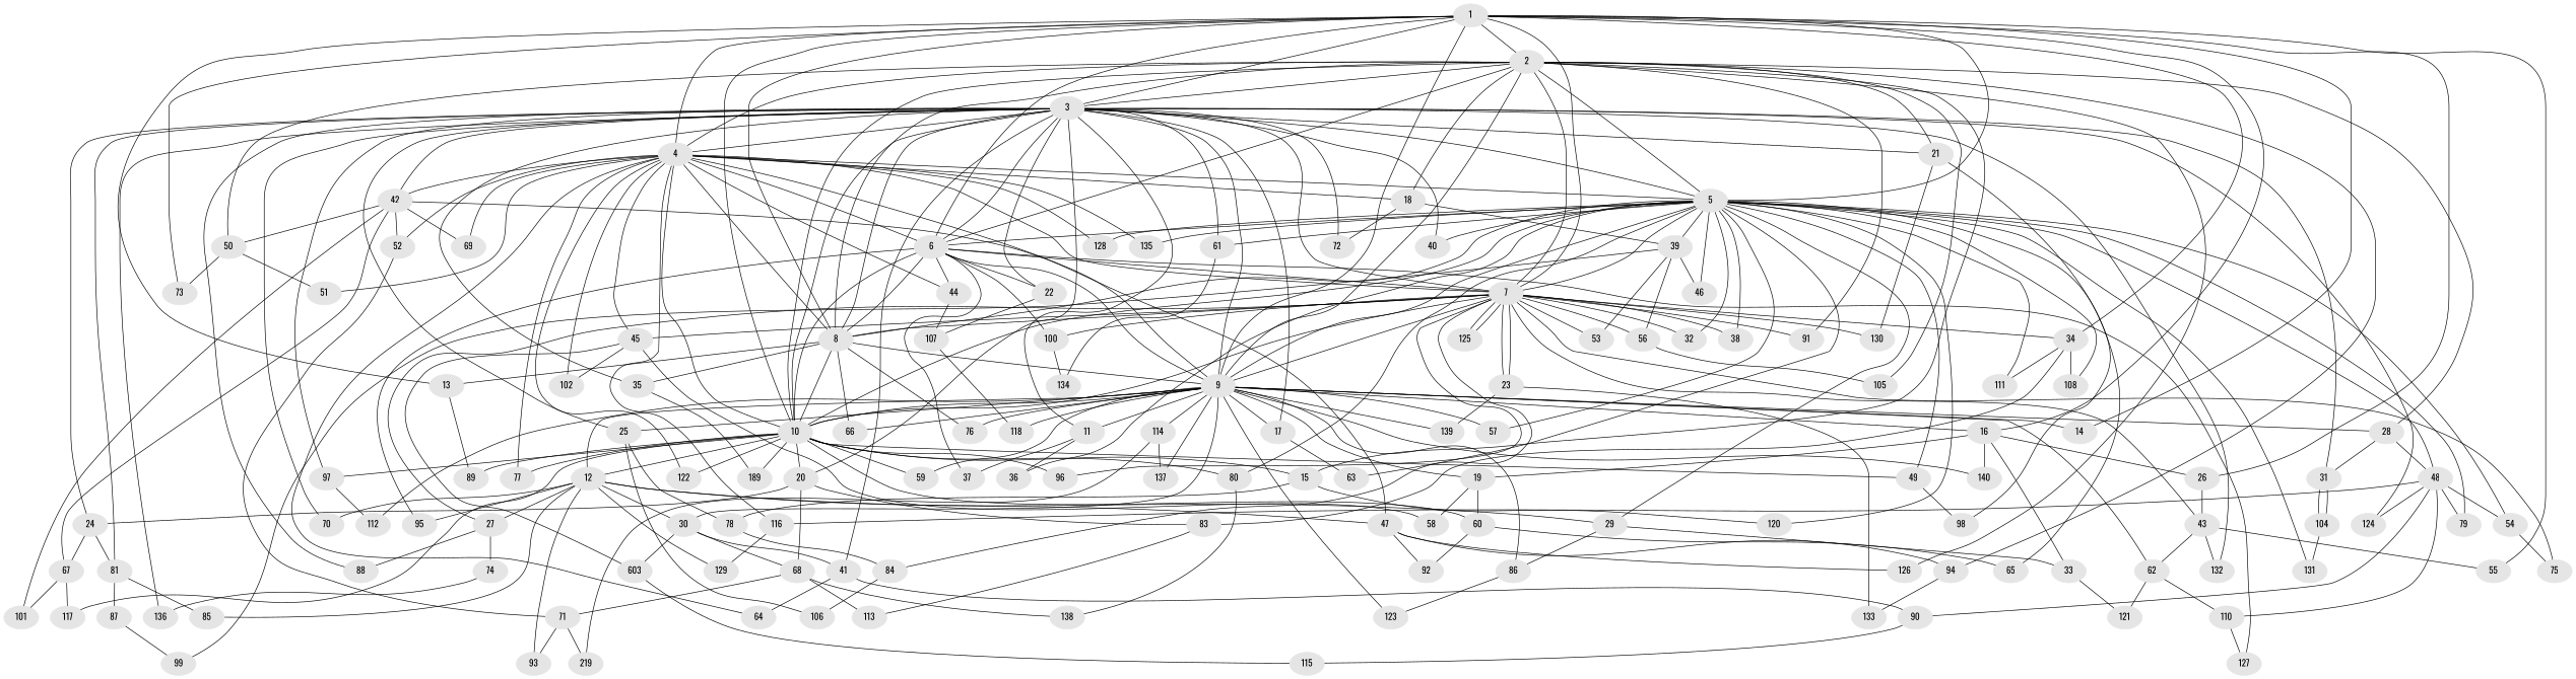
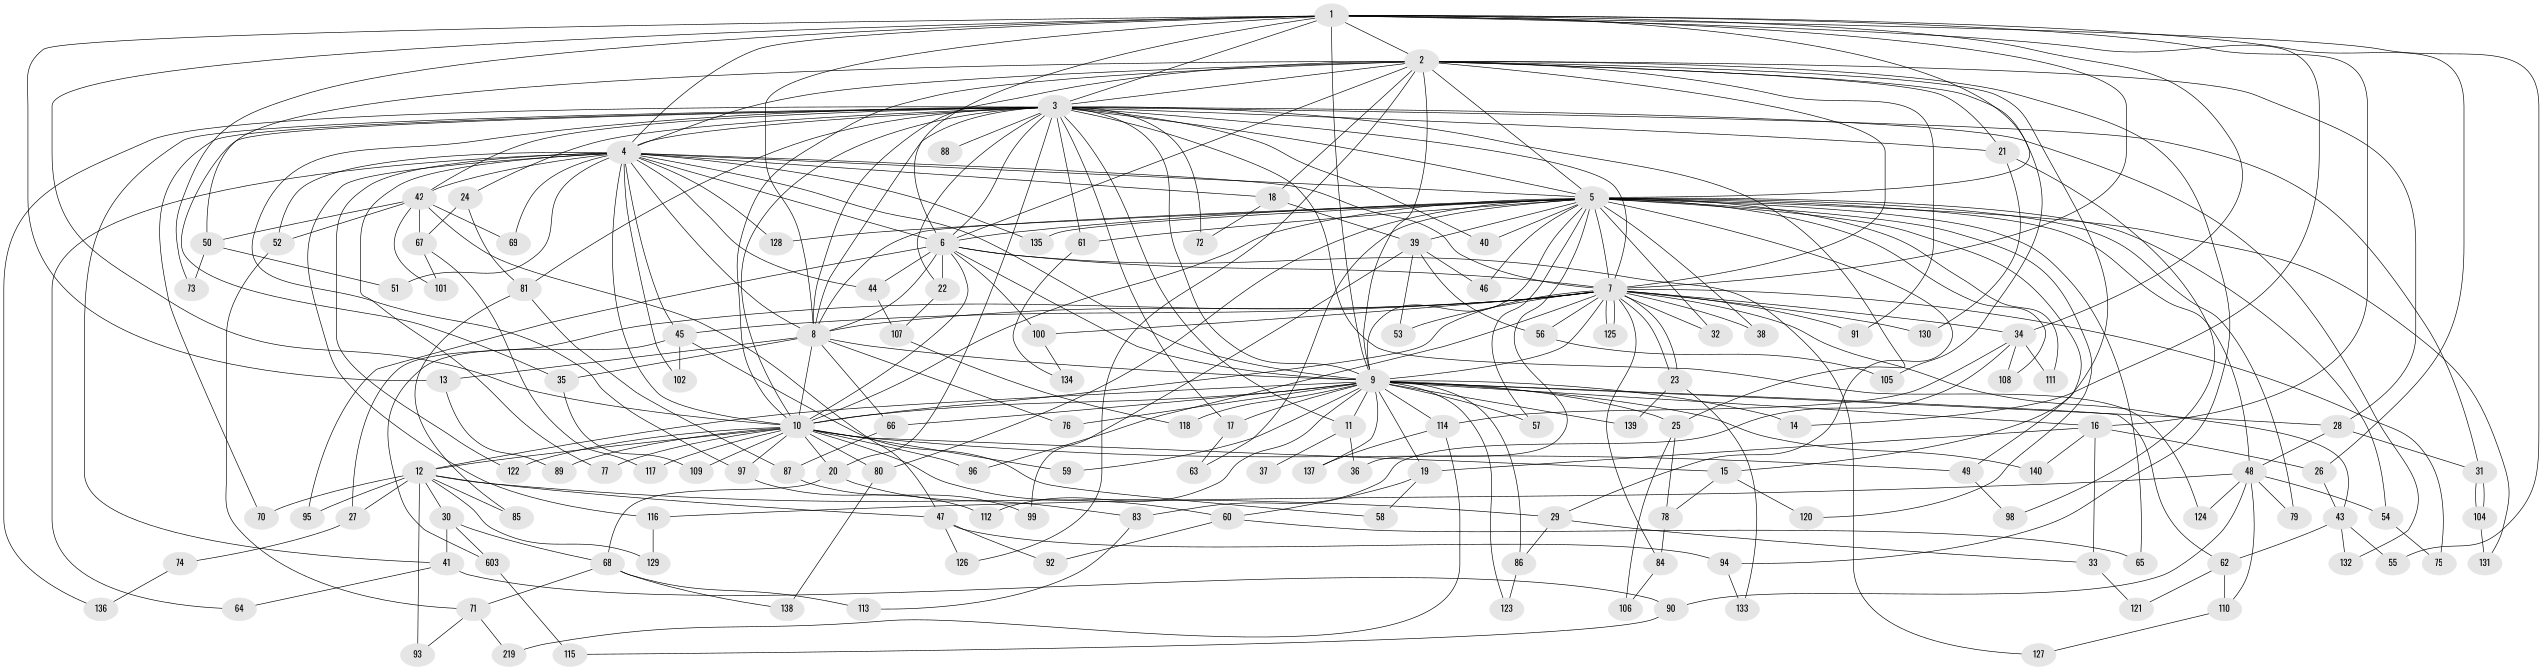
  graph {
    fontname=Oswald
    node [color=gray90 fontname=Oswald style=filled]
    edge [fontname=Oswald]
    1
    2
    3
    4
    5
    6
    7
    8
    9
    10
    13
    14
    16
    26
    34
    55
    73
    15
    18
    21
    28
    50
    91
    94
    105
    126
    11
    17
    20
    22
    24
    25
    31
    35
    40
    41
    42
    61
    70
    72
    81
    88
    97
    124
    132
    136
    44
    45
    51
    52
    64
    69
    77
    102
    116
    122
    128
    135
    29
    32
    36
    38
    39
    46
    48
    49
    54
    57
    63
    65
    79
    80
    108
    111
    120
    131
    37
    95
    100
    127
    23
    27
    43
    53
    56
    75
    84
    96
    125
    130
    66
    76
    12
    19
    30
    59
    62
    86
    112
    114
    118
    123
    137
    139
    140
    60
    89
-   109 [label=189]
+   109
    117
    33
    83
    78
    98
    133
    68
    107
    67
    106
    104
    90
    101
    47
    134
    85
    87
    58
    n127 [label=603]
    71
    129
    99
    110
    138
    74
    93
    121
    n136 [label=219]
    92
    113
    115
    1 -- 2
    1 -- 3
    1 -- 4
    1 -- 5
    1 -- 6
    1 -- 7
    1 -- 8
    1 -- 9
    1 -- 10
    1 -- 13
    1 -- 14
    1 -- 16
    1 -- 26
    1 -- 34
    1 -- 55
    1 -- 73
    2 -- 3
    2 -- 4
    2 -- 5
    2 -- 6
    2 -- 7
    2 -- 8
    2 -- 9
    2 -- 10
    2 -- 15
    2 -- 18
    2 -- 21
    2 -- 28
    2 -- 50
    2 -- 91
    2 -- 94
    2 -- 105
    2 -- 126
    3 -- 4
    3 -- 5
    3 -- 6
    3 -- 7
    3 -- 8
    3 -- 9
    3 -- 10
    3 -- 21
    3 -- 11
    3 -- 17
    3 -- 20
    3 -- 22
    3 -- 24
    3 -- 25
    3 -- 31
    3 -- 35
    3 -- 40
    3 -- 41
    3 -- 42
    3 -- 61
    3 -- 70
    3 -- 72
    3 -- 81
    3 -- 88
    3 -- 97
    3 -- 124
    3 -- 132
    3 -- 136
    4 -- 5
    4 -- 6
    4 -- 7
    4 -- 8
    4 -- 9
    4 -- 10
    4 -- 18
    4 -- 42
    4 -- 44
    4 -- 45
    4 -- 51
    4 -- 52
    4 -- 64
    4 -- 69
    4 -- 77
    4 -- 102
    4 -- 116
    4 -- 122
    4 -- 128
    4 -- 135
    5 -- 6
    5 -- 7
    5 -- 8
    5 -- 9
    5 -- 10
    5 -- 40
    5 -- 61
    5 -- 128
    5 -- 135
    5 -- 29
    5 -- 32
    5 -- 36
    5 -- 38
    5 -- 39
    5 -- 46
    5 -- 48
    5 -- 49
    5 -- 54
    5 -- 57
    5 -- 63
    5 -- 65
    5 -- 79
    5 -- 80
    5 -- 108
    5 -- 111
    5 -- 120
    5 -- 131
    6 -- 7
    6 -- 8
    6 -- 9
    6 -- 10
    6 -- 22
    6 -- 44
-   6 -- 37
    6 -- 95
    6 -- 100
    6 -- 127
    7 -- 8
    7 -- 9
    7 -- 10
    7 -- 34
    7 -- 91
    7 -- 45
    7 -- 32
    7 -- 38
    7 -- 100
    7 -- 23
    7 -- 23
    7 -- 27
    7 -- 43
    7 -- 53
    7 -- 56
    7 -- 75
    7 -- 84
    7 -- 96
    7 -- 125
    7 -- 125
    7 -- 130
    8 -- 9
    8 -- 10
    8 -- 13
    8 -- 35
    8 -- 66
    8 -- 76
    9 -- 10
    9 -- 14
    9 -- 16
    9 -- 28
    9 -- 11
    9 -- 17
    9 -- 25
    9 -- 57
    9 -- 66
    9 -- 76
    9 -- 12
    9 -- 19
-   9 -- 30
    9 -- 59
    9 -- 62
    9 -- 86
    9 -- 112
    9 -- 114
    9 -- 118
    9 -- 123
    9 -- 137
    9 -- 139
    9 -- 140
    10 -- 15
    10 -- 20
    10 -- 97
    10 -- 77
    10 -- 122
    10 -- 49
    10 -- 80
    10 -- 96
    10 -- 12
    10 -- 59
    10 -- 60
    10 -- 89
    10 -- 109
    10 -- 117
    13 -- 89
    16 -- 26
    16 -- 19
    16 -- 140
    16 -- 33
    26 -- 43
    34 -- 108
    34 -- 111
+   34 -- 114
    34 -- 83
    15 -- 120
    15 -- 78
    18 -- 72
    18 -- 39
    21 -- 130
    21 -- 98
    28 -- 31
    28 -- 48
    50 -- 73
    50 -- 51
    94 -- 133
    11 -- 36
    11 -- 37
    17 -- 63
-   20 -- 24
    20 -- 83
    20 -- 68
    22 -- 107
    24 -- 81
    24 -- 67
    25 -- 78
    25 -- 106
    31 -- 104
    31 -- 104
    35 -- 109
    41 -- 64
    41 -- 90
    42 -- 50
    42 -- 52
    42 -- 69
    42 -- 67
    42 -- 101
    42 -- 47
    61 -- 134
    81 -- 85
    81 -- 87
    97 -- 112
    44 -- 107
    45 -- 102
    45 -- 58
    45 -- n127
    52 -- 71
    116 -- 129
    29 -- 86
    29 -- 33
    39 -- 46
    39 -- 53
    39 -- 56
    39 -- 99
    48 -- 124
    48 -- 116
    48 -- 54
    48 -- 79
    48 -- 90
    48 -- 110
    49 -- 98
    54 -- 75
    80 -- 138
    100 -- 134
    23 -- 139
    23 -- 133
-   27 -- 88
    27 -- 74
    43 -- 55
    43 -- 132
    43 -- 62
    56 -- 105
    84 -- 106
+   66 -- 87
    12 -- 70
    12 -- 29
    12 -- 95
    12 -- 27
    12 -- 30
    12 -- 47
    12 -- 85
    12 -- 129
    12 -- 93
    19 -- 60
    19 -- 58
    30 -- 41
    30 -- 68
    30 -- n127
    62 -- 110
    62 -- 121
    86 -- 123
    114 -- 137
    114 -- n136
    60 -- 65
    60 -- 92
    33 -- 121
    83 -- 113
    78 -- 84
    68 -- 71
    68 -- 138
    68 -- 113
    107 -- 118
    67 -- 117
    67 -- 101
    104 -- 131
    90 -- 115
    47 -- 94
    47 -- 126
    47 -- 92
    87 -- 99
    n127 -- 115
    71 -- 93
    71 -- n136
    110 -- 127
    74 -- 136
  }
